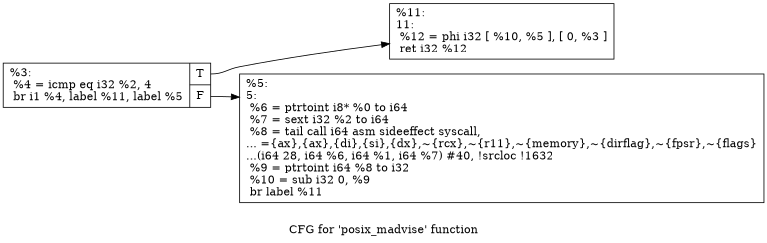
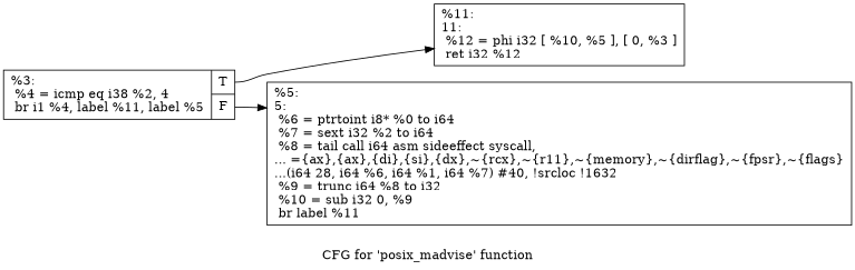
  digraph {
    fontname="DejaVu Serif"
    label="CFG for 'posix_madvise' function"
    rankdir=LR
    node [fontname="DejaVu Serif" shape=record]
    edge [fontname="DejaVu Serif"]
-   n1 [label="{%3:\l  %4 = icmp eq i32 %2, 4\l  br i1 %4, label %11, label %5\l|{<s0>T|<s1>F}}"]
+   n1 [label="{%3:\l  %4 = icmp eq i38 %2, 4\l  br i1 %4, label %11, label %5\l|{<s0>T|<s1>F}}"]
    n2 [label="{%11:\l11:                                               \l  %12 = phi i32 [ %10, %5 ], [ 0, %3 ]\l  ret i32 %12\l}"]
-   n3 [label="{%5:\l5:                                                \l  %6 = ptrtoint i8* %0 to i64\l  %7 = sext i32 %2 to i64\l  %8 = tail call i64 asm sideeffect syscall,\l... =\{ax\},\{ax\},\{di\},\{si\},\{dx\},~\{rcx\},~\{r11\},~\{memory\},~\{dirflag\},~\{fpsr\},~\{flags\}\l...(i64 28, i64 %6, i64 %1, i64 %7) #40, !srcloc !1632\l  %9 = ptrtoint i64 %8 to i32\l  %10 = sub i32 0, %9\l  br label %11\l}"]
+   n3 [label="{%5:\l5:                                                \l  %6 = ptrtoint i8* %0 to i64\l  %7 = sext i32 %2 to i64\l  %8 = tail call i64 asm sideeffect syscall,\l... =\{ax\},\{ax\},\{di\},\{si\},\{dx\},~\{rcx\},~\{r11\},~\{memory\},~\{dirflag\},~\{fpsr\},~\{flags\}\l...(i64 28, i64 %6, i64 %1, i64 %7) #40, !srcloc !1632\l  %9 = trunc i64 %8 to i32\l  %10 = sub i32 0, %9\l  br label %11\l}"]
    n1 -> n2 [tailport=s0]
    n1 -> n3 [tailport=s1]
  }
